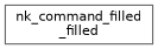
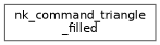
  digraph {
    rankdir=LR
-   n1 [color=grey40 fillcolor=white fontname=Helvetica fontsize=10 height=0.2 label="nk_command_filled\l_filled" shape=box style=filled width=0.4]
+   n1 [color=grey40 fillcolor=white fontname=Helvetica fontsize=10 height=0.2 label="nk_command_triangle\l_filled" shape=box style=filled width=0.4]
  }
